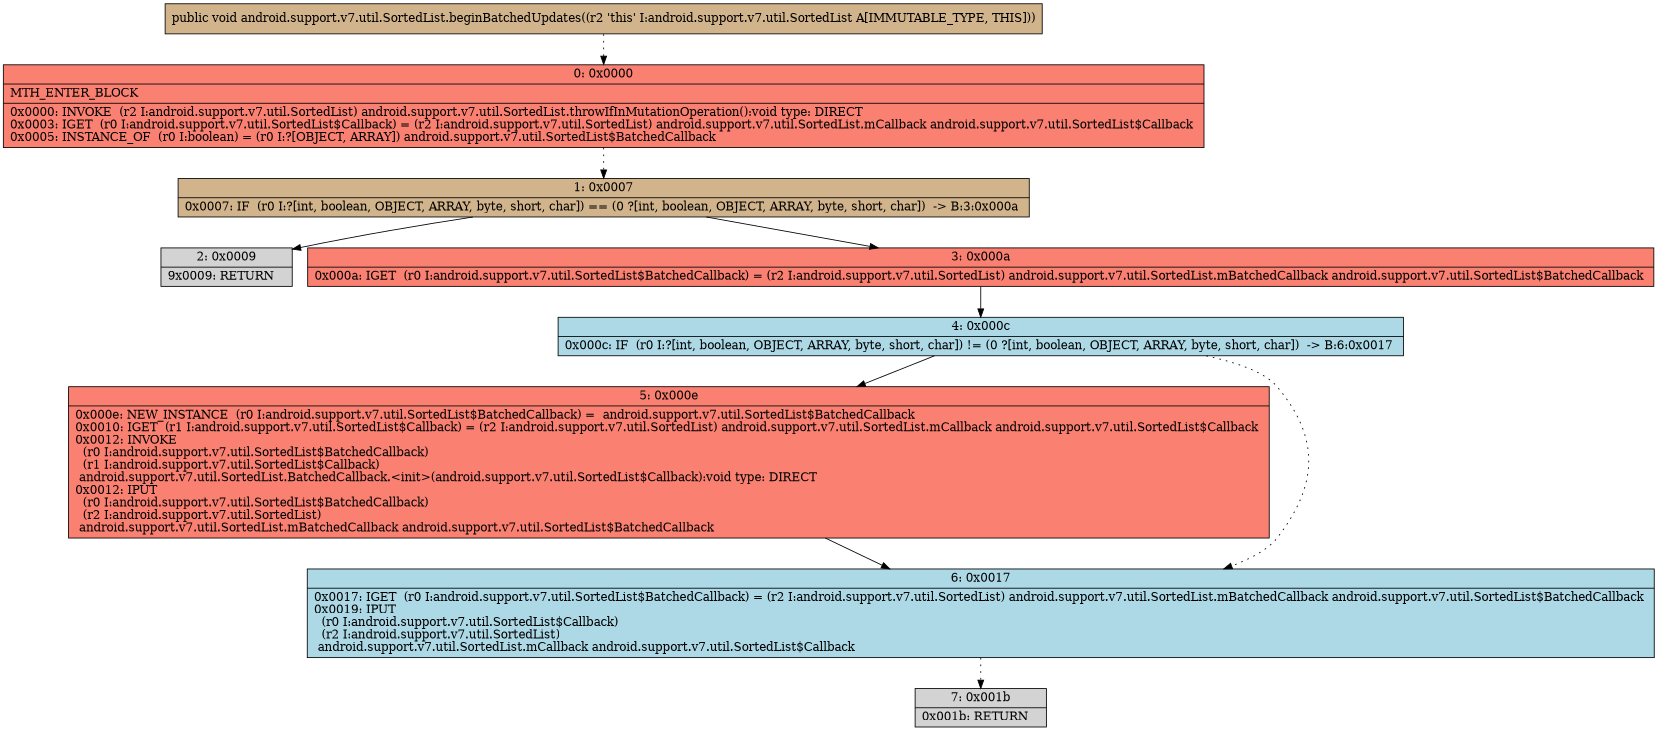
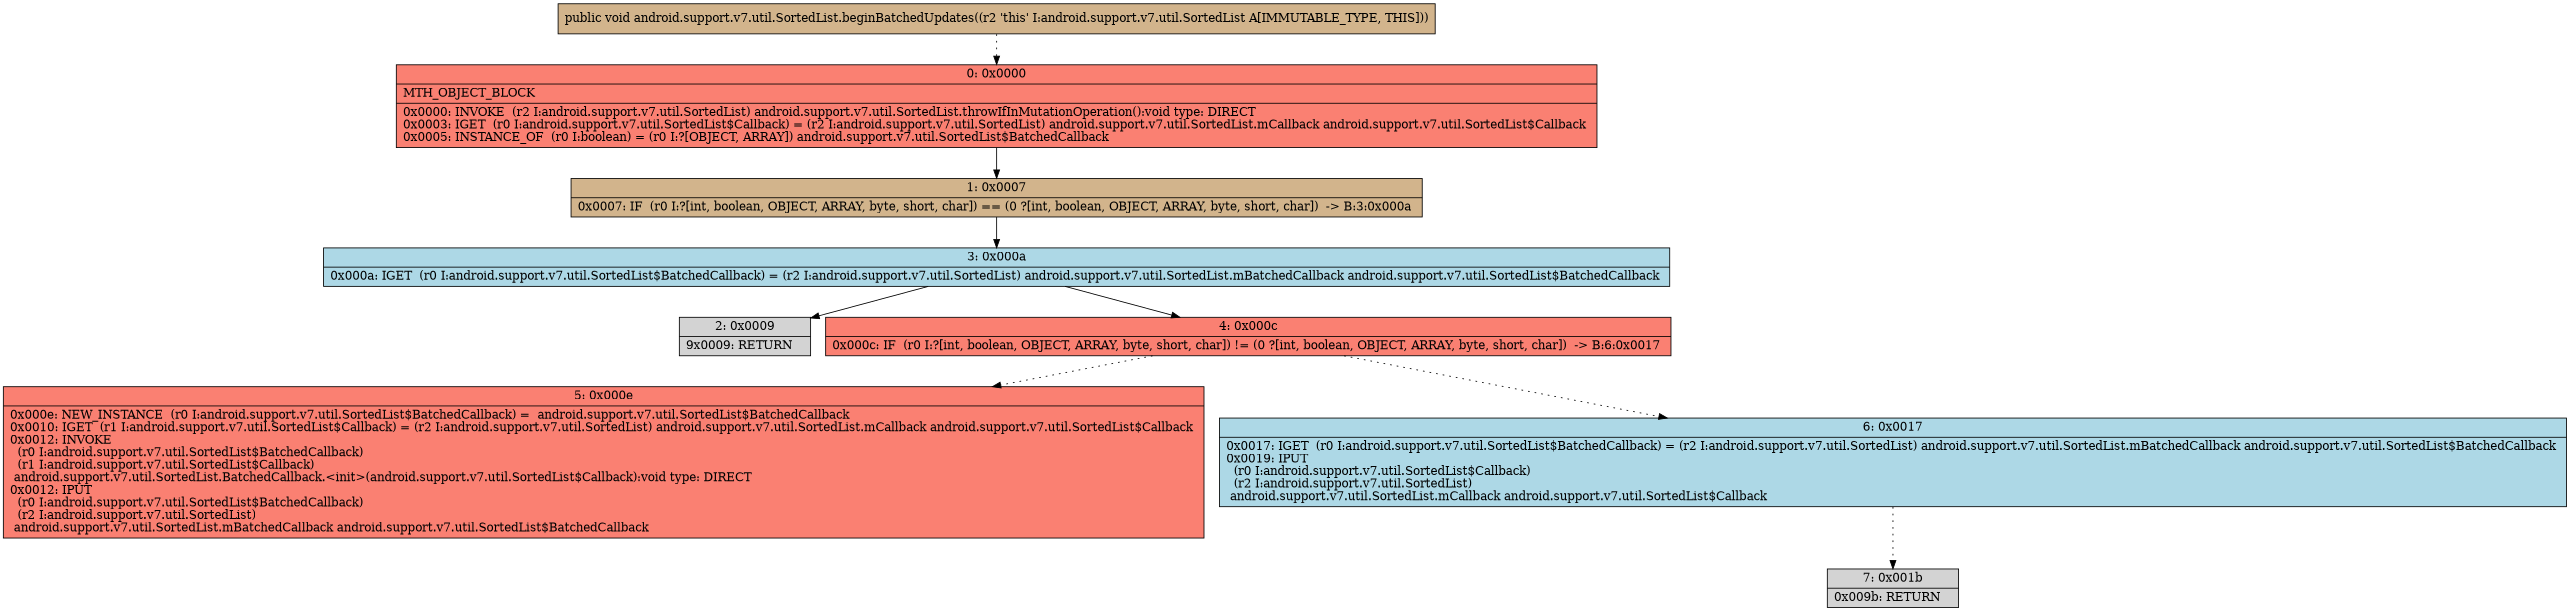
  digraph {
    node [fillcolor=lightblue shape=record style=filled]
    edge [style=solid]
-   n1 [fillcolor=salmon label="{0\:\ 0x0000|MTH_ENTER_BLOCK\l|0x0000: INVOKE  (r2 I:android.support.v7.util.SortedList) android.support.v7.util.SortedList.throwIfInMutationOperation():void type: DIRECT \l0x0003: IGET  (r0 I:android.support.v7.util.SortedList$Callback) = (r2 I:android.support.v7.util.SortedList) android.support.v7.util.SortedList.mCallback android.support.v7.util.SortedList$Callback \l0x0005: INSTANCE_OF  (r0 I:boolean) = (r0 I:?[OBJECT, ARRAY]) android.support.v7.util.SortedList$BatchedCallback \l}"]
+   n1 [fillcolor=salmon label="{0\:\ 0x0000|MTH_OBJECT_BLOCK\l|0x0000: INVOKE  (r2 I:android.support.v7.util.SortedList) android.support.v7.util.SortedList.throwIfInMutationOperation():void type: DIRECT \l0x0003: IGET  (r0 I:android.support.v7.util.SortedList$Callback) = (r2 I:android.support.v7.util.SortedList) android.support.v7.util.SortedList.mCallback android.support.v7.util.SortedList$Callback \l0x0005: INSTANCE_OF  (r0 I:boolean) = (r0 I:?[OBJECT, ARRAY]) android.support.v7.util.SortedList$BatchedCallback \l}"]
    n2 [fillcolor=tan label="{1\:\ 0x0007|0x0007: IF  (r0 I:?[int, boolean, OBJECT, ARRAY, byte, short, char]) == (0 ?[int, boolean, OBJECT, ARRAY, byte, short, char])  \-\> B:3:0x000a \l}"]
    n3 [fillcolor=lightgrey label="{2\:\ 0x0009|9x0009: RETURN   \l}"]
-   n4 [fillcolor=salmon label="{3\:\ 0x000a|0x000a: IGET  (r0 I:android.support.v7.util.SortedList$BatchedCallback) = (r2 I:android.support.v7.util.SortedList) android.support.v7.util.SortedList.mBatchedCallback android.support.v7.util.SortedList$BatchedCallback \l}"]
-   n5 [label="{4\:\ 0x000c|0x000c: IF  (r0 I:?[int, boolean, OBJECT, ARRAY, byte, short, char]) != (0 ?[int, boolean, OBJECT, ARRAY, byte, short, char])  \-\> B:6:0x0017 \l}"]
+   n4 [label="{3\:\ 0x000a|0x000a: IGET  (r0 I:android.support.v7.util.SortedList$BatchedCallback) = (r2 I:android.support.v7.util.SortedList) android.support.v7.util.SortedList.mBatchedCallback android.support.v7.util.SortedList$BatchedCallback \l}"]
+   n5 [fillcolor=salmon label="{4\:\ 0x000c|0x000c: IF  (r0 I:?[int, boolean, OBJECT, ARRAY, byte, short, char]) != (0 ?[int, boolean, OBJECT, ARRAY, byte, short, char])  \-\> B:6:0x0017 \l}"]
    n6 [fillcolor=salmon label="{5\:\ 0x000e|0x000e: NEW_INSTANCE  (r0 I:android.support.v7.util.SortedList$BatchedCallback) =  android.support.v7.util.SortedList$BatchedCallback \l0x0010: IGET  (r1 I:android.support.v7.util.SortedList$Callback) = (r2 I:android.support.v7.util.SortedList) android.support.v7.util.SortedList.mCallback android.support.v7.util.SortedList$Callback \l0x0012: INVOKE  \l  (r0 I:android.support.v7.util.SortedList$BatchedCallback)\l  (r1 I:android.support.v7.util.SortedList$Callback)\l android.support.v7.util.SortedList.BatchedCallback.\<init\>(android.support.v7.util.SortedList$Callback):void type: DIRECT \l0x0012: IPUT  \l  (r0 I:android.support.v7.util.SortedList$BatchedCallback)\l  (r2 I:android.support.v7.util.SortedList)\l android.support.v7.util.SortedList.mBatchedCallback android.support.v7.util.SortedList$BatchedCallback \l}"]
    n7 [label="{6\:\ 0x0017|0x0017: IGET  (r0 I:android.support.v7.util.SortedList$BatchedCallback) = (r2 I:android.support.v7.util.SortedList) android.support.v7.util.SortedList.mBatchedCallback android.support.v7.util.SortedList$BatchedCallback \l0x0019: IPUT  \l  (r0 I:android.support.v7.util.SortedList$Callback)\l  (r2 I:android.support.v7.util.SortedList)\l android.support.v7.util.SortedList.mCallback android.support.v7.util.SortedList$Callback \l}"]
-   n8 [fillcolor=lightgrey label="{7\:\ 0x001b|0x001b: RETURN   \l}"]
+   n8 [fillcolor=lightgrey label="{7\:\ 0x001b|0x009b: RETURN   \l}"]
    n9 [fillcolor=tan label="{public void android.support.v7.util.SortedList.beginBatchedUpdates((r2 'this' I:android.support.v7.util.SortedList A[IMMUTABLE_TYPE, THIS])) }"]
-   n1 -> n2 [style=dotted]
-   n2 -> n3
+   n1 -> n2
+   n4 -> n3
    n2 -> n4
    n4 -> n5
-   n5 -> n6
+   n5 -> n6 [style=dotted]
    n5 -> n7 [style=dotted]
-   n6 -> n7
    n7 -> n8 [style=dotted]
    n9 -> n1 [style=dotted]
  }
